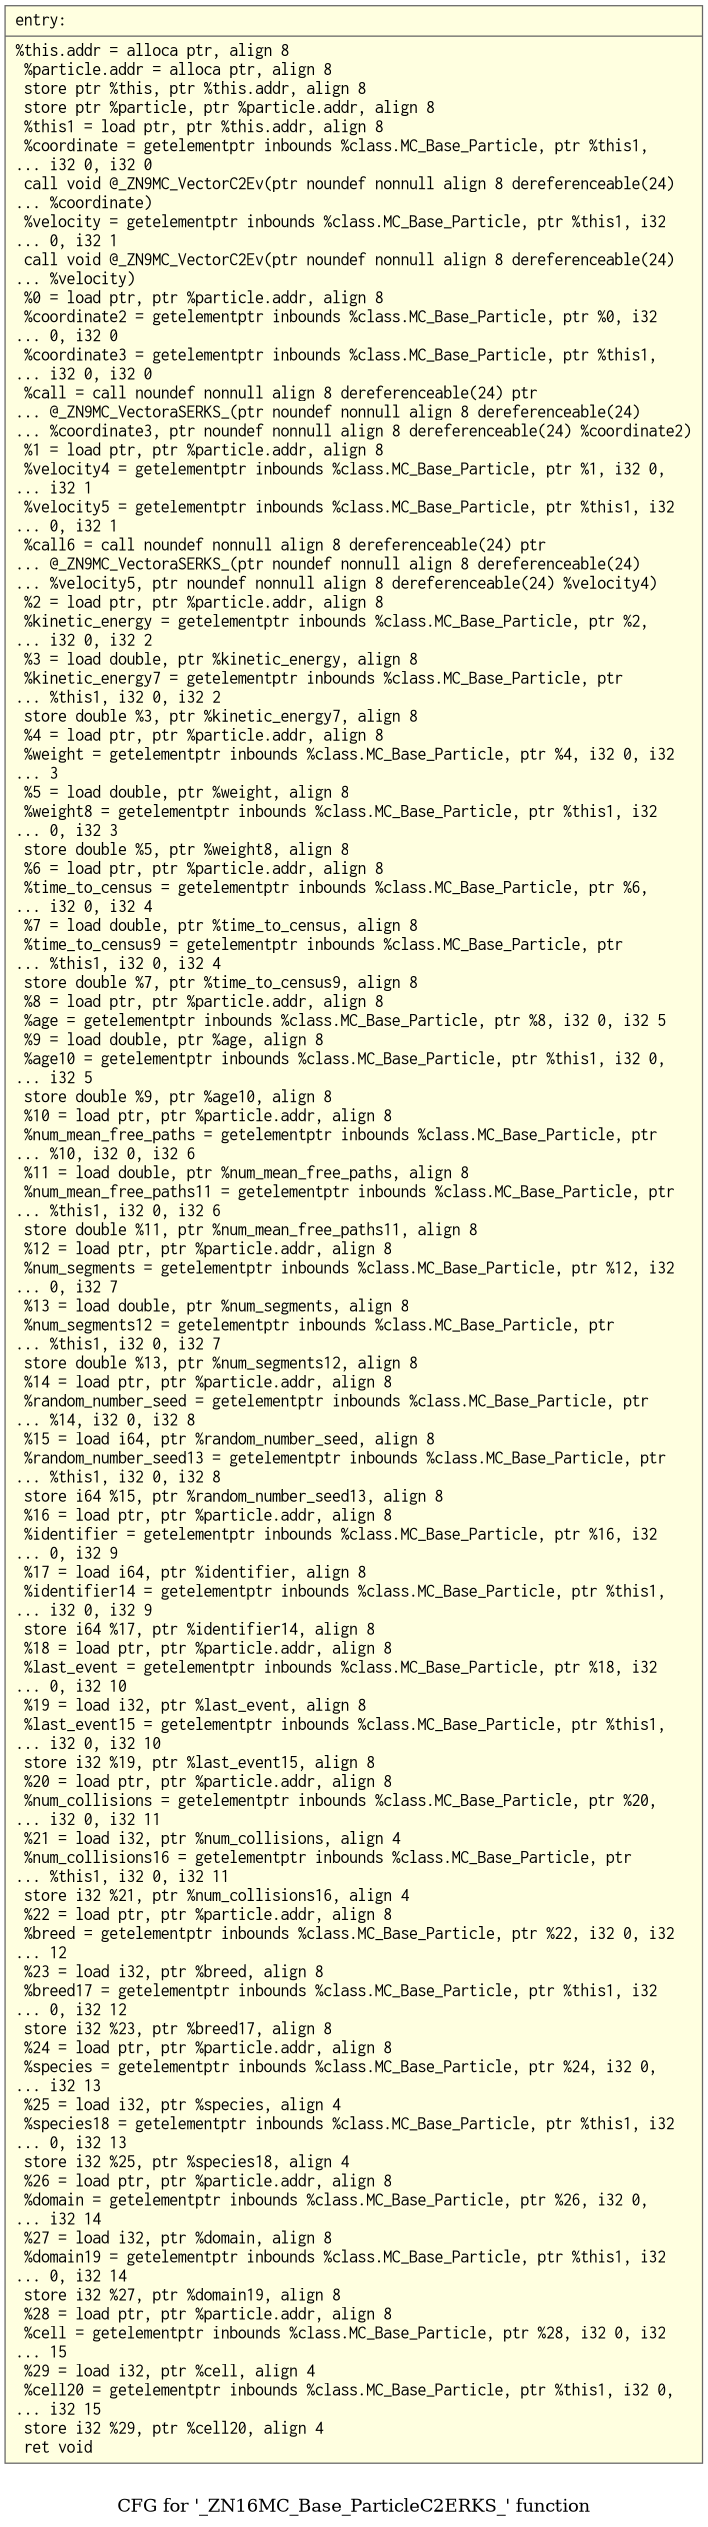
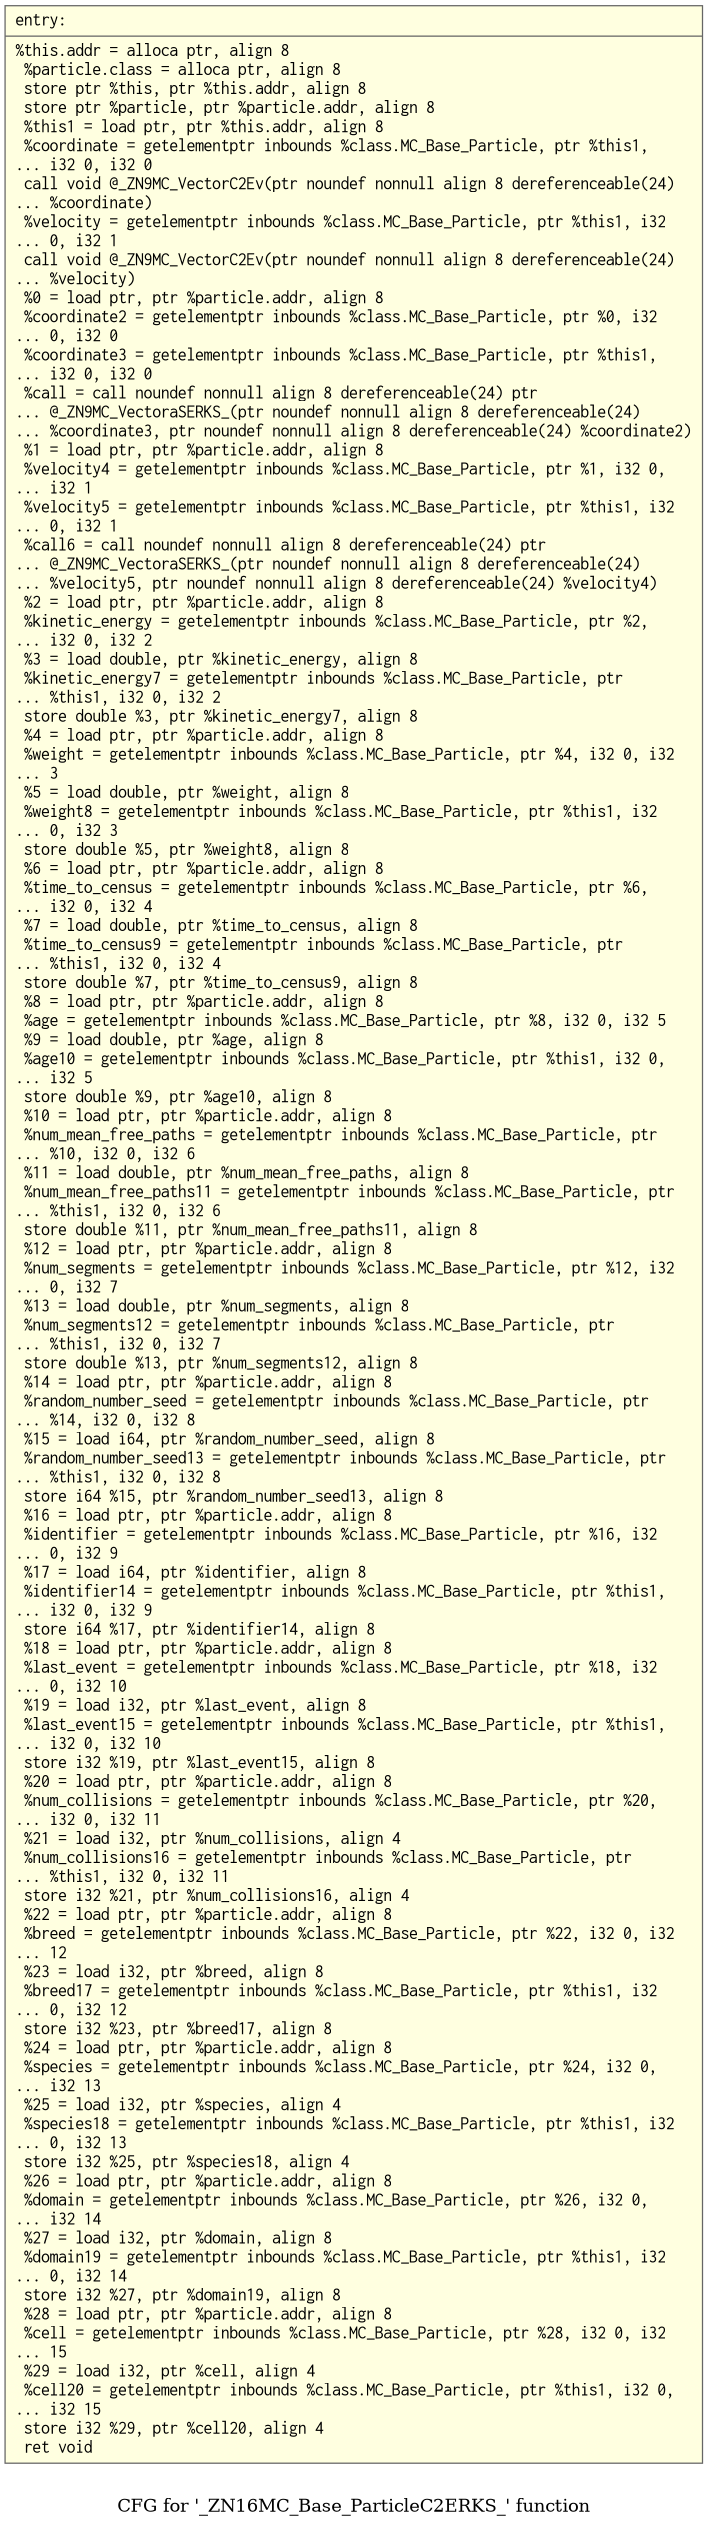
  digraph {
    label="CFG for '_ZN16MC_Base_ParticleC2ERKS_' function"
-   n1 [color=gray40 fillcolor=lightyellow fontname=Courier label="{entry:\l|  %this.addr = alloca ptr, align 8\l  %particle.addr = alloca ptr, align 8\l  store ptr %this, ptr %this.addr, align 8\l  store ptr %particle, ptr %particle.addr, align 8\l  %this1 = load ptr, ptr %this.addr, align 8\l  %coordinate = getelementptr inbounds %class.MC_Base_Particle, ptr %this1,\l... i32 0, i32 0\l  call void @_ZN9MC_VectorC2Ev(ptr noundef nonnull align 8 dereferenceable(24)\l... %coordinate)\l  %velocity = getelementptr inbounds %class.MC_Base_Particle, ptr %this1, i32\l... 0, i32 1\l  call void @_ZN9MC_VectorC2Ev(ptr noundef nonnull align 8 dereferenceable(24)\l... %velocity)\l  %0 = load ptr, ptr %particle.addr, align 8\l  %coordinate2 = getelementptr inbounds %class.MC_Base_Particle, ptr %0, i32\l... 0, i32 0\l  %coordinate3 = getelementptr inbounds %class.MC_Base_Particle, ptr %this1,\l... i32 0, i32 0\l  %call = call noundef nonnull align 8 dereferenceable(24) ptr\l... @_ZN9MC_VectoraSERKS_(ptr noundef nonnull align 8 dereferenceable(24)\l... %coordinate3, ptr noundef nonnull align 8 dereferenceable(24) %coordinate2)\l  %1 = load ptr, ptr %particle.addr, align 8\l  %velocity4 = getelementptr inbounds %class.MC_Base_Particle, ptr %1, i32 0,\l... i32 1\l  %velocity5 = getelementptr inbounds %class.MC_Base_Particle, ptr %this1, i32\l... 0, i32 1\l  %call6 = call noundef nonnull align 8 dereferenceable(24) ptr\l... @_ZN9MC_VectoraSERKS_(ptr noundef nonnull align 8 dereferenceable(24)\l... %velocity5, ptr noundef nonnull align 8 dereferenceable(24) %velocity4)\l  %2 = load ptr, ptr %particle.addr, align 8\l  %kinetic_energy = getelementptr inbounds %class.MC_Base_Particle, ptr %2,\l... i32 0, i32 2\l  %3 = load double, ptr %kinetic_energy, align 8\l  %kinetic_energy7 = getelementptr inbounds %class.MC_Base_Particle, ptr\l... %this1, i32 0, i32 2\l  store double %3, ptr %kinetic_energy7, align 8\l  %4 = load ptr, ptr %particle.addr, align 8\l  %weight = getelementptr inbounds %class.MC_Base_Particle, ptr %4, i32 0, i32\l... 3\l  %5 = load double, ptr %weight, align 8\l  %weight8 = getelementptr inbounds %class.MC_Base_Particle, ptr %this1, i32\l... 0, i32 3\l  store double %5, ptr %weight8, align 8\l  %6 = load ptr, ptr %particle.addr, align 8\l  %time_to_census = getelementptr inbounds %class.MC_Base_Particle, ptr %6,\l... i32 0, i32 4\l  %7 = load double, ptr %time_to_census, align 8\l  %time_to_census9 = getelementptr inbounds %class.MC_Base_Particle, ptr\l... %this1, i32 0, i32 4\l  store double %7, ptr %time_to_census9, align 8\l  %8 = load ptr, ptr %particle.addr, align 8\l  %age = getelementptr inbounds %class.MC_Base_Particle, ptr %8, i32 0, i32 5\l  %9 = load double, ptr %age, align 8\l  %age10 = getelementptr inbounds %class.MC_Base_Particle, ptr %this1, i32 0,\l... i32 5\l  store double %9, ptr %age10, align 8\l  %10 = load ptr, ptr %particle.addr, align 8\l  %num_mean_free_paths = getelementptr inbounds %class.MC_Base_Particle, ptr\l... %10, i32 0, i32 6\l  %11 = load double, ptr %num_mean_free_paths, align 8\l  %num_mean_free_paths11 = getelementptr inbounds %class.MC_Base_Particle, ptr\l... %this1, i32 0, i32 6\l  store double %11, ptr %num_mean_free_paths11, align 8\l  %12 = load ptr, ptr %particle.addr, align 8\l  %num_segments = getelementptr inbounds %class.MC_Base_Particle, ptr %12, i32\l... 0, i32 7\l  %13 = load double, ptr %num_segments, align 8\l  %num_segments12 = getelementptr inbounds %class.MC_Base_Particle, ptr\l... %this1, i32 0, i32 7\l  store double %13, ptr %num_segments12, align 8\l  %14 = load ptr, ptr %particle.addr, align 8\l  %random_number_seed = getelementptr inbounds %class.MC_Base_Particle, ptr\l... %14, i32 0, i32 8\l  %15 = load i64, ptr %random_number_seed, align 8\l  %random_number_seed13 = getelementptr inbounds %class.MC_Base_Particle, ptr\l... %this1, i32 0, i32 8\l  store i64 %15, ptr %random_number_seed13, align 8\l  %16 = load ptr, ptr %particle.addr, align 8\l  %identifier = getelementptr inbounds %class.MC_Base_Particle, ptr %16, i32\l... 0, i32 9\l  %17 = load i64, ptr %identifier, align 8\l  %identifier14 = getelementptr inbounds %class.MC_Base_Particle, ptr %this1,\l... i32 0, i32 9\l  store i64 %17, ptr %identifier14, align 8\l  %18 = load ptr, ptr %particle.addr, align 8\l  %last_event = getelementptr inbounds %class.MC_Base_Particle, ptr %18, i32\l... 0, i32 10\l  %19 = load i32, ptr %last_event, align 8\l  %last_event15 = getelementptr inbounds %class.MC_Base_Particle, ptr %this1,\l... i32 0, i32 10\l  store i32 %19, ptr %last_event15, align 8\l  %20 = load ptr, ptr %particle.addr, align 8\l  %num_collisions = getelementptr inbounds %class.MC_Base_Particle, ptr %20,\l... i32 0, i32 11\l  %21 = load i32, ptr %num_collisions, align 4\l  %num_collisions16 = getelementptr inbounds %class.MC_Base_Particle, ptr\l... %this1, i32 0, i32 11\l  store i32 %21, ptr %num_collisions16, align 4\l  %22 = load ptr, ptr %particle.addr, align 8\l  %breed = getelementptr inbounds %class.MC_Base_Particle, ptr %22, i32 0, i32\l... 12\l  %23 = load i32, ptr %breed, align 8\l  %breed17 = getelementptr inbounds %class.MC_Base_Particle, ptr %this1, i32\l... 0, i32 12\l  store i32 %23, ptr %breed17, align 8\l  %24 = load ptr, ptr %particle.addr, align 8\l  %species = getelementptr inbounds %class.MC_Base_Particle, ptr %24, i32 0,\l... i32 13\l  %25 = load i32, ptr %species, align 4\l  %species18 = getelementptr inbounds %class.MC_Base_Particle, ptr %this1, i32\l... 0, i32 13\l  store i32 %25, ptr %species18, align 4\l  %26 = load ptr, ptr %particle.addr, align 8\l  %domain = getelementptr inbounds %class.MC_Base_Particle, ptr %26, i32 0,\l... i32 14\l  %27 = load i32, ptr %domain, align 8\l  %domain19 = getelementptr inbounds %class.MC_Base_Particle, ptr %this1, i32\l... 0, i32 14\l  store i32 %27, ptr %domain19, align 8\l  %28 = load ptr, ptr %particle.addr, align 8\l  %cell = getelementptr inbounds %class.MC_Base_Particle, ptr %28, i32 0, i32\l... 15\l  %29 = load i32, ptr %cell, align 4\l  %cell20 = getelementptr inbounds %class.MC_Base_Particle, ptr %this1, i32 0,\l... i32 15\l  store i32 %29, ptr %cell20, align 4\l  ret void\l}" shape=record style=filled]
+   n1 [color=gray40 fillcolor=lightyellow fontname=Courier label="{entry:\l|  %this.addr = alloca ptr, align 8\l  %particle.class = alloca ptr, align 8\l  store ptr %this, ptr %this.addr, align 8\l  store ptr %particle, ptr %particle.addr, align 8\l  %this1 = load ptr, ptr %this.addr, align 8\l  %coordinate = getelementptr inbounds %class.MC_Base_Particle, ptr %this1,\l... i32 0, i32 0\l  call void @_ZN9MC_VectorC2Ev(ptr noundef nonnull align 8 dereferenceable(24)\l... %coordinate)\l  %velocity = getelementptr inbounds %class.MC_Base_Particle, ptr %this1, i32\l... 0, i32 1\l  call void @_ZN9MC_VectorC2Ev(ptr noundef nonnull align 8 dereferenceable(24)\l... %velocity)\l  %0 = load ptr, ptr %particle.addr, align 8\l  %coordinate2 = getelementptr inbounds %class.MC_Base_Particle, ptr %0, i32\l... 0, i32 0\l  %coordinate3 = getelementptr inbounds %class.MC_Base_Particle, ptr %this1,\l... i32 0, i32 0\l  %call = call noundef nonnull align 8 dereferenceable(24) ptr\l... @_ZN9MC_VectoraSERKS_(ptr noundef nonnull align 8 dereferenceable(24)\l... %coordinate3, ptr noundef nonnull align 8 dereferenceable(24) %coordinate2)\l  %1 = load ptr, ptr %particle.addr, align 8\l  %velocity4 = getelementptr inbounds %class.MC_Base_Particle, ptr %1, i32 0,\l... i32 1\l  %velocity5 = getelementptr inbounds %class.MC_Base_Particle, ptr %this1, i32\l... 0, i32 1\l  %call6 = call noundef nonnull align 8 dereferenceable(24) ptr\l... @_ZN9MC_VectoraSERKS_(ptr noundef nonnull align 8 dereferenceable(24)\l... %velocity5, ptr noundef nonnull align 8 dereferenceable(24) %velocity4)\l  %2 = load ptr, ptr %particle.addr, align 8\l  %kinetic_energy = getelementptr inbounds %class.MC_Base_Particle, ptr %2,\l... i32 0, i32 2\l  %3 = load double, ptr %kinetic_energy, align 8\l  %kinetic_energy7 = getelementptr inbounds %class.MC_Base_Particle, ptr\l... %this1, i32 0, i32 2\l  store double %3, ptr %kinetic_energy7, align 8\l  %4 = load ptr, ptr %particle.addr, align 8\l  %weight = getelementptr inbounds %class.MC_Base_Particle, ptr %4, i32 0, i32\l... 3\l  %5 = load double, ptr %weight, align 8\l  %weight8 = getelementptr inbounds %class.MC_Base_Particle, ptr %this1, i32\l... 0, i32 3\l  store double %5, ptr %weight8, align 8\l  %6 = load ptr, ptr %particle.addr, align 8\l  %time_to_census = getelementptr inbounds %class.MC_Base_Particle, ptr %6,\l... i32 0, i32 4\l  %7 = load double, ptr %time_to_census, align 8\l  %time_to_census9 = getelementptr inbounds %class.MC_Base_Particle, ptr\l... %this1, i32 0, i32 4\l  store double %7, ptr %time_to_census9, align 8\l  %8 = load ptr, ptr %particle.addr, align 8\l  %age = getelementptr inbounds %class.MC_Base_Particle, ptr %8, i32 0, i32 5\l  %9 = load double, ptr %age, align 8\l  %age10 = getelementptr inbounds %class.MC_Base_Particle, ptr %this1, i32 0,\l... i32 5\l  store double %9, ptr %age10, align 8\l  %10 = load ptr, ptr %particle.addr, align 8\l  %num_mean_free_paths = getelementptr inbounds %class.MC_Base_Particle, ptr\l... %10, i32 0, i32 6\l  %11 = load double, ptr %num_mean_free_paths, align 8\l  %num_mean_free_paths11 = getelementptr inbounds %class.MC_Base_Particle, ptr\l... %this1, i32 0, i32 6\l  store double %11, ptr %num_mean_free_paths11, align 8\l  %12 = load ptr, ptr %particle.addr, align 8\l  %num_segments = getelementptr inbounds %class.MC_Base_Particle, ptr %12, i32\l... 0, i32 7\l  %13 = load double, ptr %num_segments, align 8\l  %num_segments12 = getelementptr inbounds %class.MC_Base_Particle, ptr\l... %this1, i32 0, i32 7\l  store double %13, ptr %num_segments12, align 8\l  %14 = load ptr, ptr %particle.addr, align 8\l  %random_number_seed = getelementptr inbounds %class.MC_Base_Particle, ptr\l... %14, i32 0, i32 8\l  %15 = load i64, ptr %random_number_seed, align 8\l  %random_number_seed13 = getelementptr inbounds %class.MC_Base_Particle, ptr\l... %this1, i32 0, i32 8\l  store i64 %15, ptr %random_number_seed13, align 8\l  %16 = load ptr, ptr %particle.addr, align 8\l  %identifier = getelementptr inbounds %class.MC_Base_Particle, ptr %16, i32\l... 0, i32 9\l  %17 = load i64, ptr %identifier, align 8\l  %identifier14 = getelementptr inbounds %class.MC_Base_Particle, ptr %this1,\l... i32 0, i32 9\l  store i64 %17, ptr %identifier14, align 8\l  %18 = load ptr, ptr %particle.addr, align 8\l  %last_event = getelementptr inbounds %class.MC_Base_Particle, ptr %18, i32\l... 0, i32 10\l  %19 = load i32, ptr %last_event, align 8\l  %last_event15 = getelementptr inbounds %class.MC_Base_Particle, ptr %this1,\l... i32 0, i32 10\l  store i32 %19, ptr %last_event15, align 8\l  %20 = load ptr, ptr %particle.addr, align 8\l  %num_collisions = getelementptr inbounds %class.MC_Base_Particle, ptr %20,\l... i32 0, i32 11\l  %21 = load i32, ptr %num_collisions, align 4\l  %num_collisions16 = getelementptr inbounds %class.MC_Base_Particle, ptr\l... %this1, i32 0, i32 11\l  store i32 %21, ptr %num_collisions16, align 4\l  %22 = load ptr, ptr %particle.addr, align 8\l  %breed = getelementptr inbounds %class.MC_Base_Particle, ptr %22, i32 0, i32\l... 12\l  %23 = load i32, ptr %breed, align 8\l  %breed17 = getelementptr inbounds %class.MC_Base_Particle, ptr %this1, i32\l... 0, i32 12\l  store i32 %23, ptr %breed17, align 8\l  %24 = load ptr, ptr %particle.addr, align 8\l  %species = getelementptr inbounds %class.MC_Base_Particle, ptr %24, i32 0,\l... i32 13\l  %25 = load i32, ptr %species, align 4\l  %species18 = getelementptr inbounds %class.MC_Base_Particle, ptr %this1, i32\l... 0, i32 13\l  store i32 %25, ptr %species18, align 4\l  %26 = load ptr, ptr %particle.addr, align 8\l  %domain = getelementptr inbounds %class.MC_Base_Particle, ptr %26, i32 0,\l... i32 14\l  %27 = load i32, ptr %domain, align 8\l  %domain19 = getelementptr inbounds %class.MC_Base_Particle, ptr %this1, i32\l... 0, i32 14\l  store i32 %27, ptr %domain19, align 8\l  %28 = load ptr, ptr %particle.addr, align 8\l  %cell = getelementptr inbounds %class.MC_Base_Particle, ptr %28, i32 0, i32\l... 15\l  %29 = load i32, ptr %cell, align 4\l  %cell20 = getelementptr inbounds %class.MC_Base_Particle, ptr %this1, i32 0,\l... i32 15\l  store i32 %29, ptr %cell20, align 4\l  ret void\l}" shape=record style=filled]
  }
